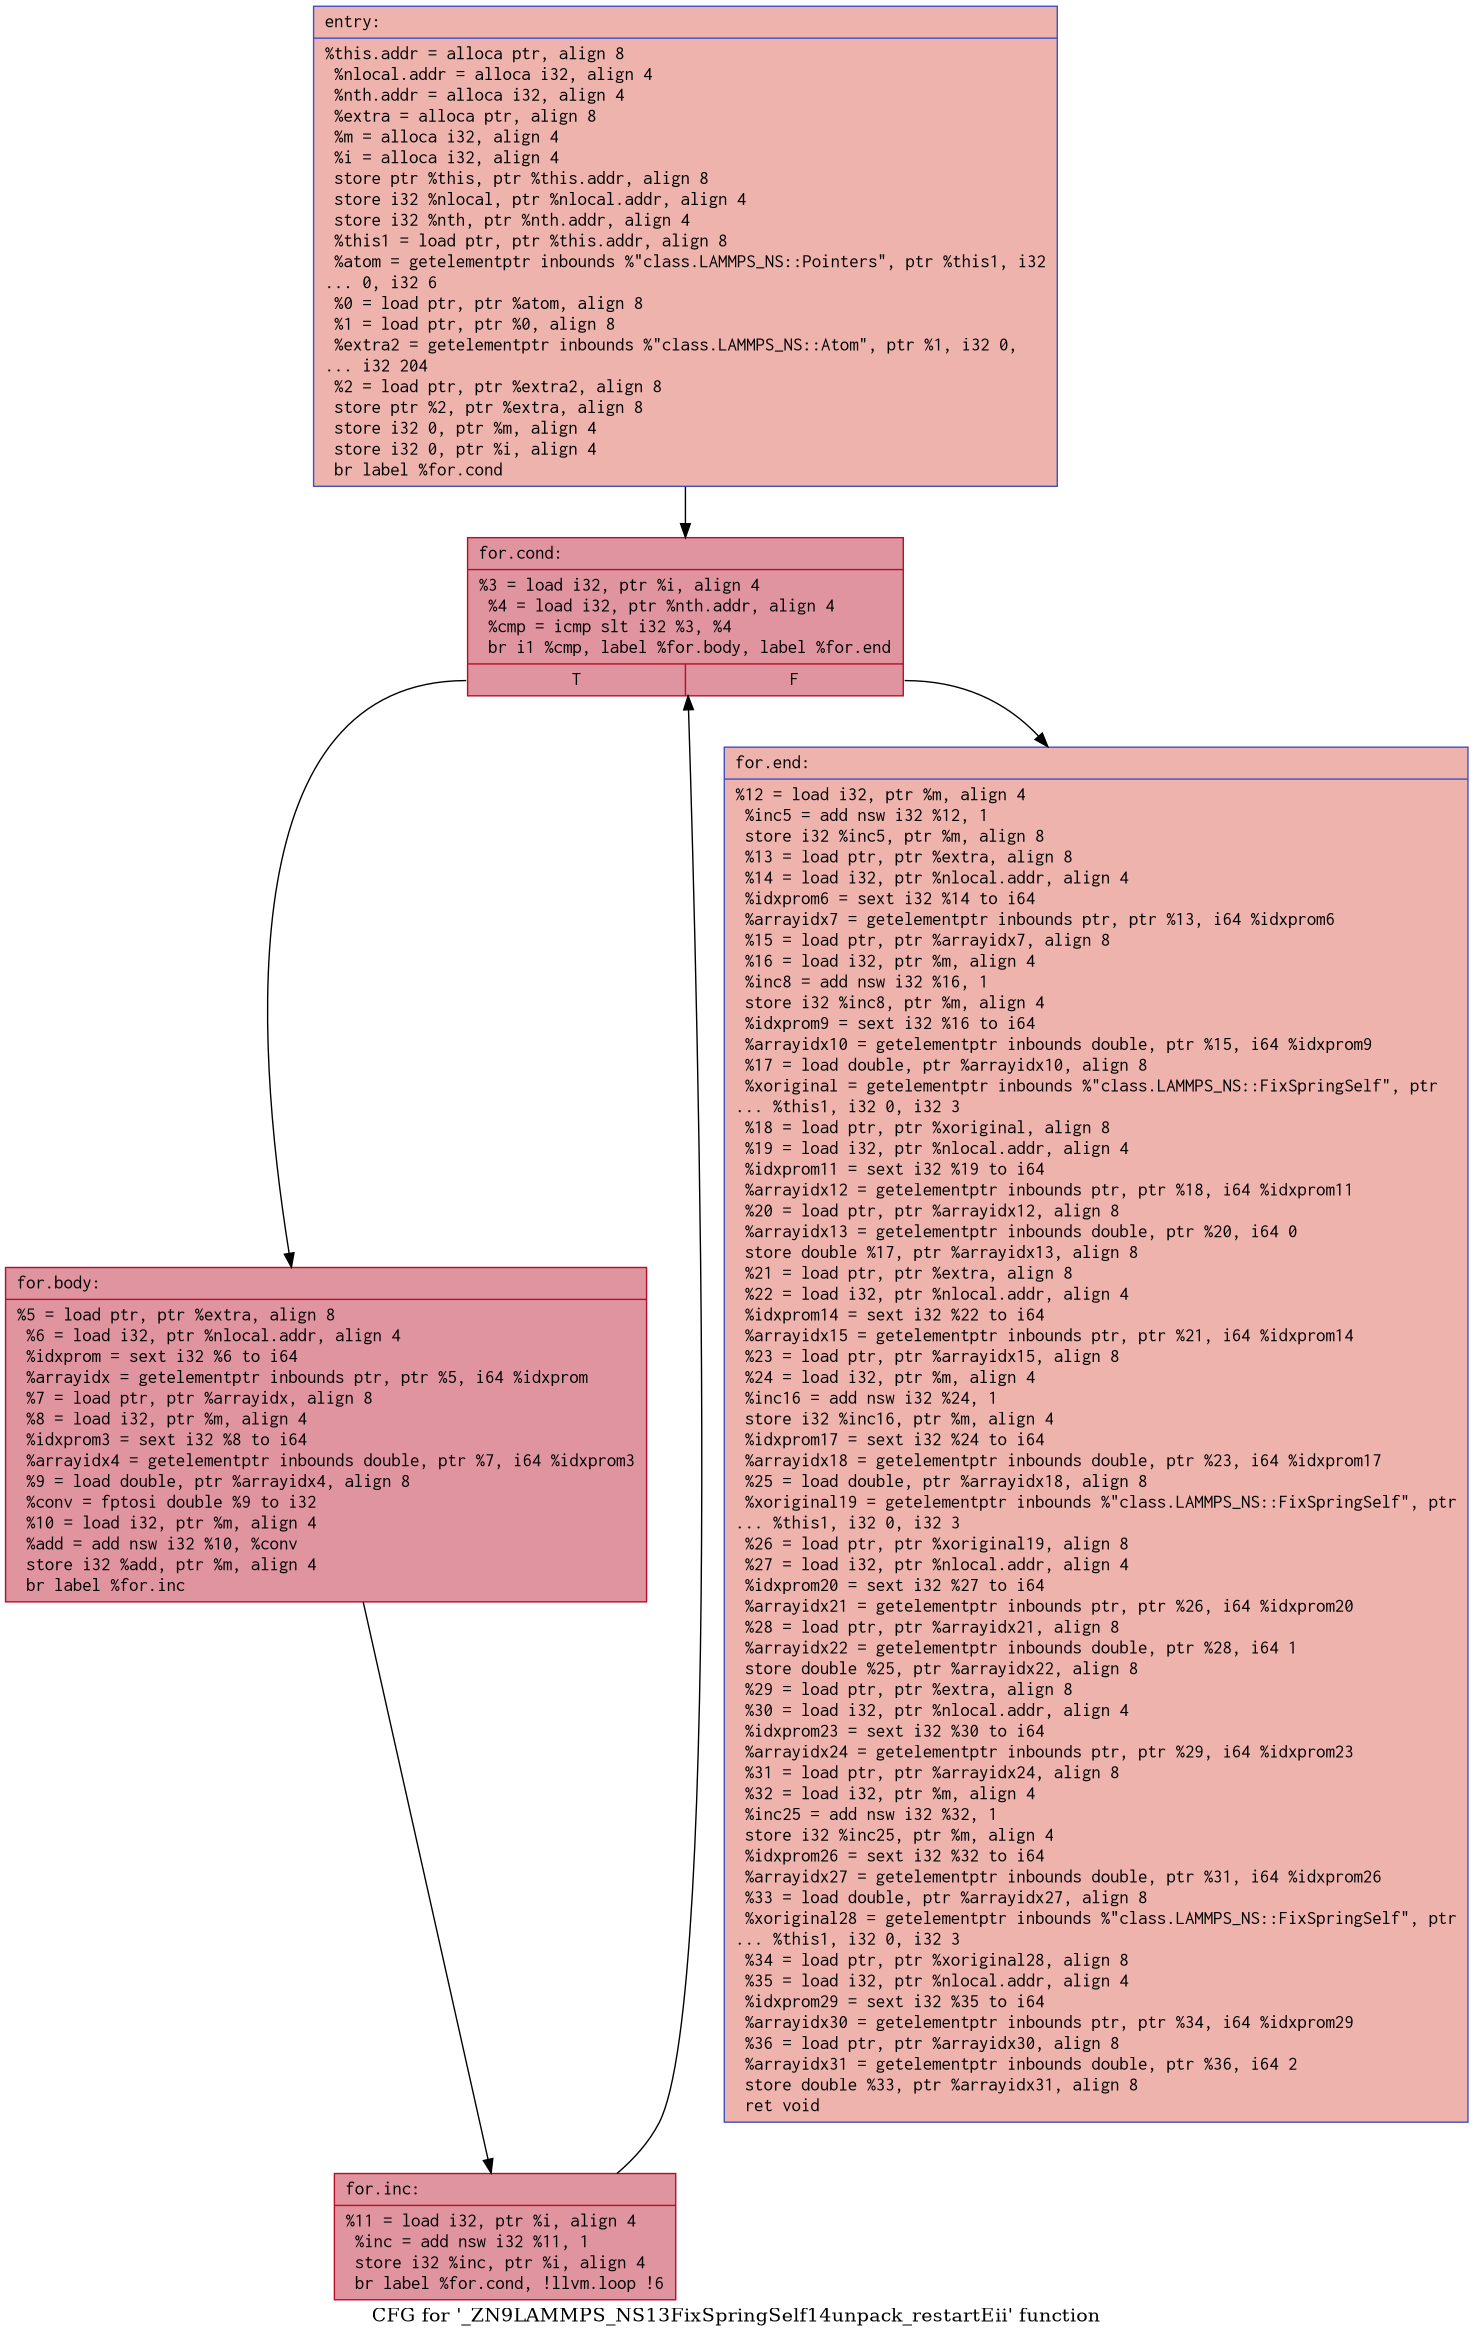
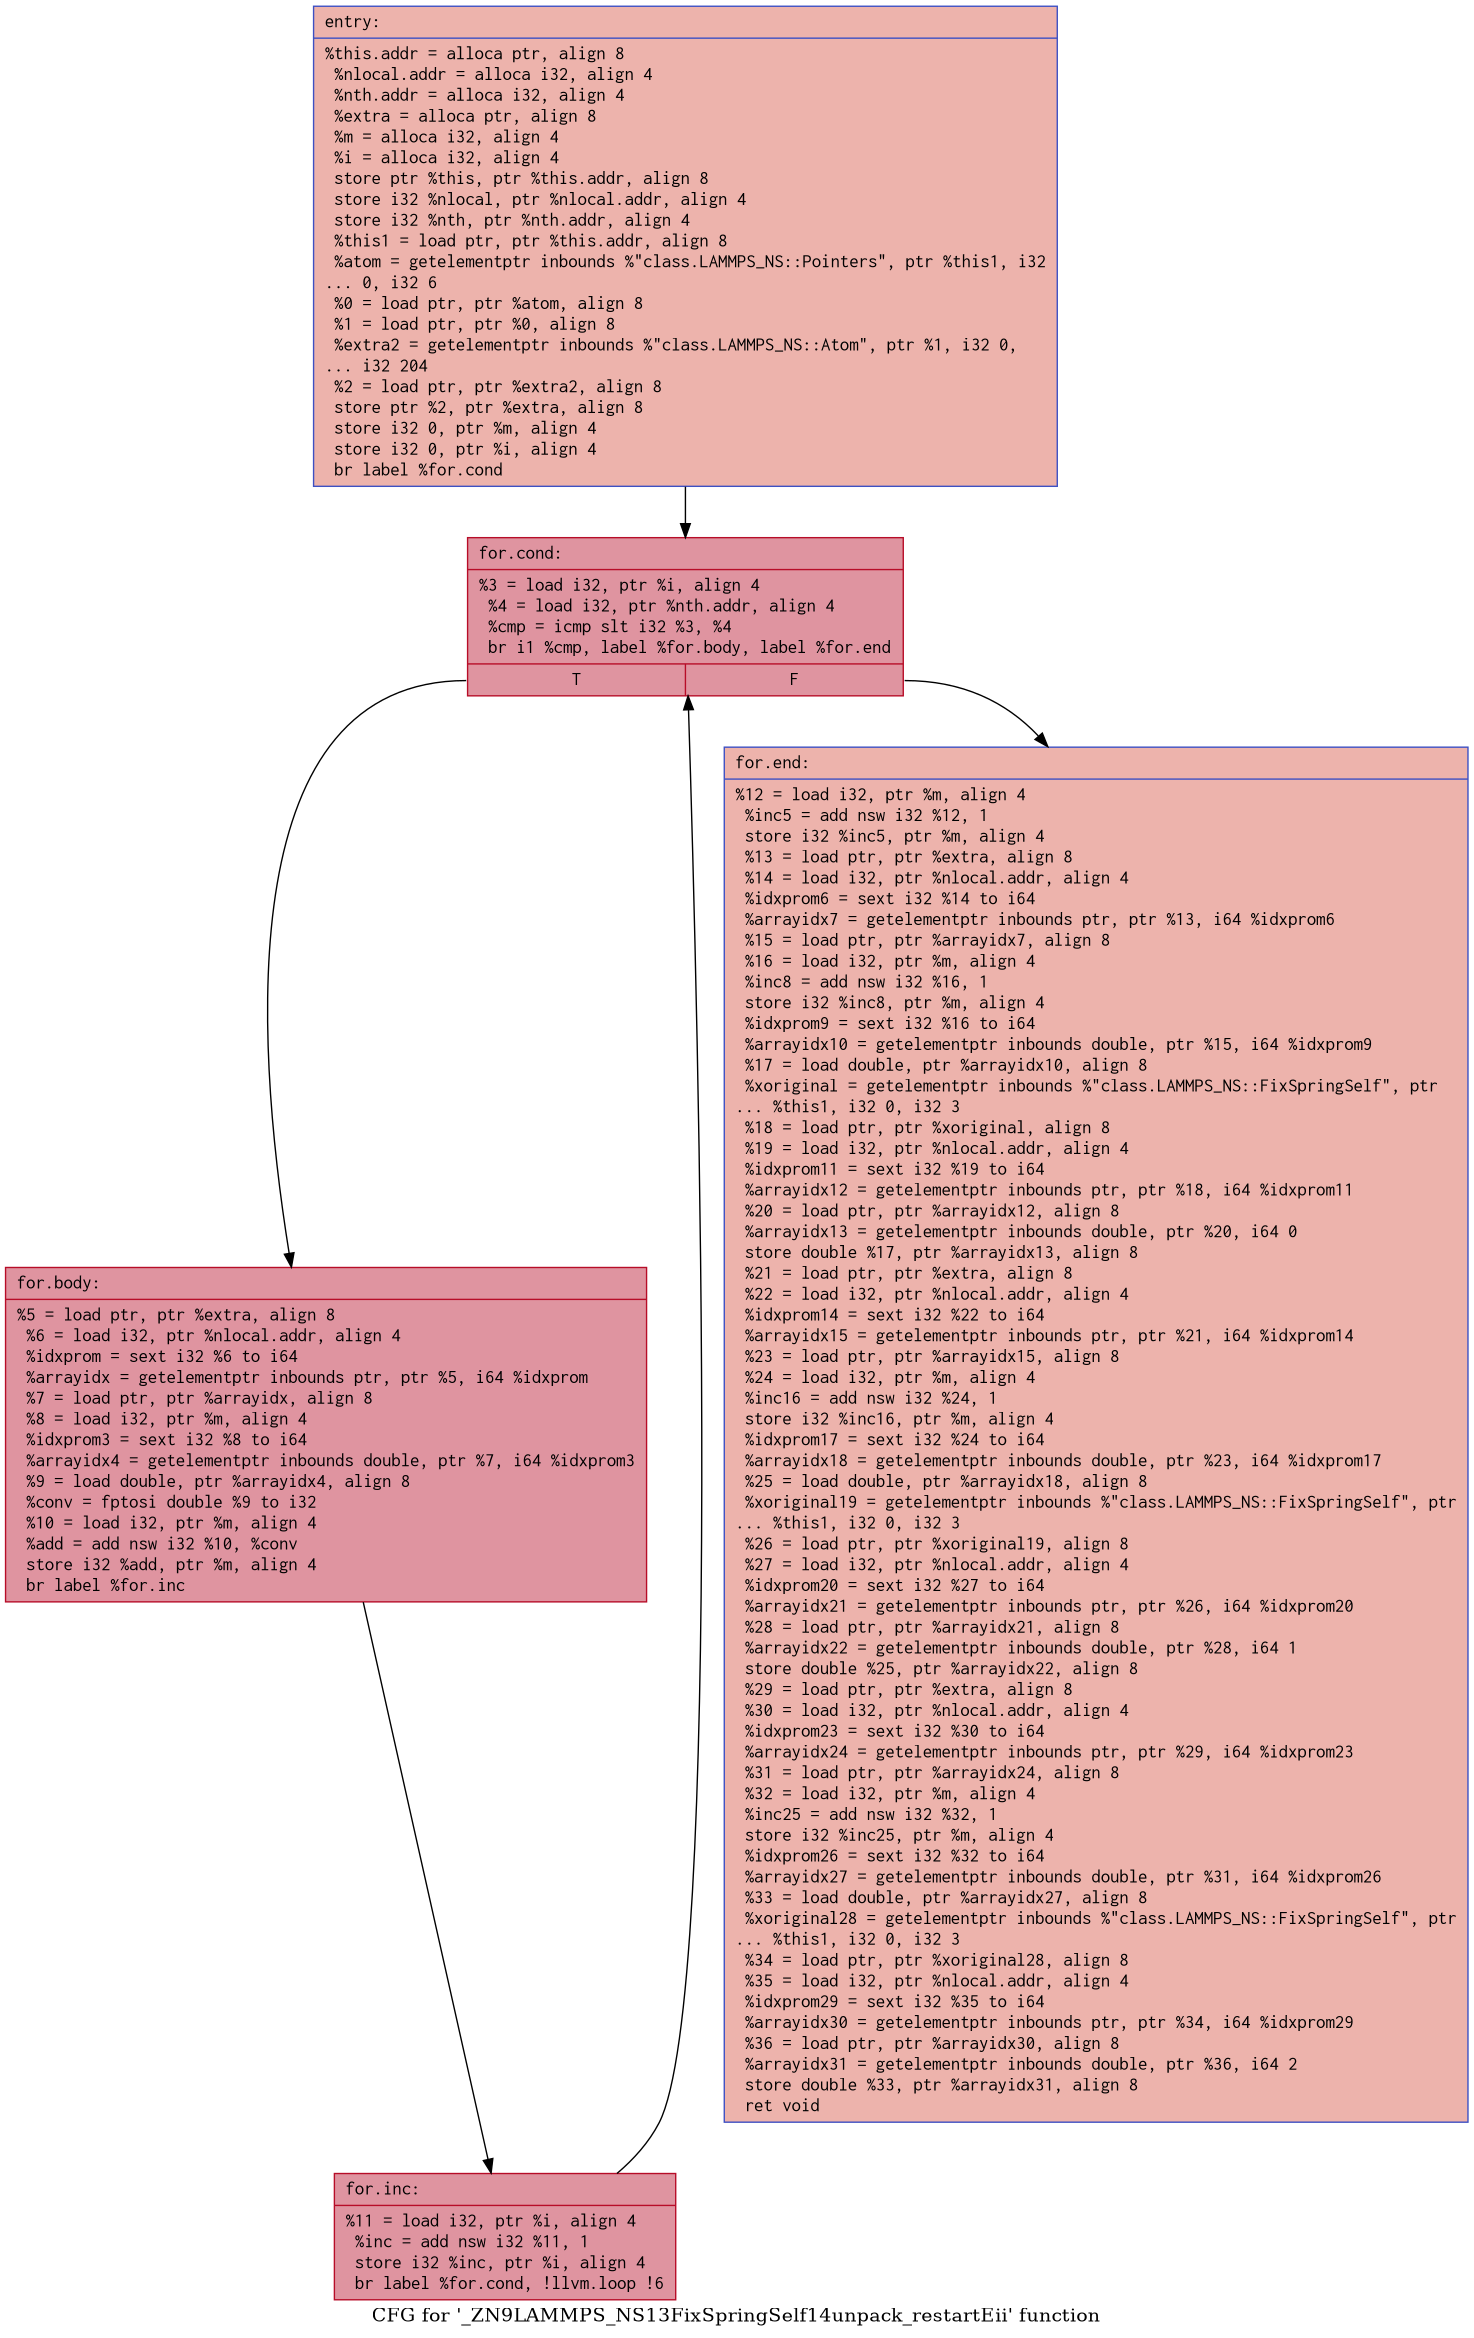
  digraph {
    label="CFG for '_ZN9LAMMPS_NS13FixSpringSelf14unpack_restartEii' function"
    node [color="#b70d28ff" fillcolor="#b70d2870" fontname=Courier shape=record style=filled]
    n1 [color="#3d50c3ff" fillcolor="#d6524470" label="{entry:\l|  %this.addr = alloca ptr, align 8\l  %nlocal.addr = alloca i32, align 4\l  %nth.addr = alloca i32, align 4\l  %extra = alloca ptr, align 8\l  %m = alloca i32, align 4\l  %i = alloca i32, align 4\l  store ptr %this, ptr %this.addr, align 8\l  store i32 %nlocal, ptr %nlocal.addr, align 4\l  store i32 %nth, ptr %nth.addr, align 4\l  %this1 = load ptr, ptr %this.addr, align 8\l  %atom = getelementptr inbounds %\"class.LAMMPS_NS::Pointers\", ptr %this1, i32\l... 0, i32 6\l  %0 = load ptr, ptr %atom, align 8\l  %1 = load ptr, ptr %0, align 8\l  %extra2 = getelementptr inbounds %\"class.LAMMPS_NS::Atom\", ptr %1, i32 0,\l... i32 204\l  %2 = load ptr, ptr %extra2, align 8\l  store ptr %2, ptr %extra, align 8\l  store i32 0, ptr %m, align 4\l  store i32 0, ptr %i, align 4\l  br label %for.cond\l}"]
    n2 [label="{for.cond:\l|  %3 = load i32, ptr %i, align 4\l  %4 = load i32, ptr %nth.addr, align 4\l  %cmp = icmp slt i32 %3, %4\l  br i1 %cmp, label %for.body, label %for.end\l|{<s0>T|<s1>F}}"]
    n3 [label="{for.body:\l|  %5 = load ptr, ptr %extra, align 8\l  %6 = load i32, ptr %nlocal.addr, align 4\l  %idxprom = sext i32 %6 to i64\l  %arrayidx = getelementptr inbounds ptr, ptr %5, i64 %idxprom\l  %7 = load ptr, ptr %arrayidx, align 8\l  %8 = load i32, ptr %m, align 4\l  %idxprom3 = sext i32 %8 to i64\l  %arrayidx4 = getelementptr inbounds double, ptr %7, i64 %idxprom3\l  %9 = load double, ptr %arrayidx4, align 8\l  %conv = fptosi double %9 to i32\l  %10 = load i32, ptr %m, align 4\l  %add = add nsw i32 %10, %conv\l  store i32 %add, ptr %m, align 4\l  br label %for.inc\l}"]
-   n4 [color="#3d50c3ff" fillcolor="#d6524470" label="{for.end:\l|  %12 = load i32, ptr %m, align 4\l  %inc5 = add nsw i32 %12, 1\l  store i32 %inc5, ptr %m, align 8\l  %13 = load ptr, ptr %extra, align 8\l  %14 = load i32, ptr %nlocal.addr, align 4\l  %idxprom6 = sext i32 %14 to i64\l  %arrayidx7 = getelementptr inbounds ptr, ptr %13, i64 %idxprom6\l  %15 = load ptr, ptr %arrayidx7, align 8\l  %16 = load i32, ptr %m, align 4\l  %inc8 = add nsw i32 %16, 1\l  store i32 %inc8, ptr %m, align 4\l  %idxprom9 = sext i32 %16 to i64\l  %arrayidx10 = getelementptr inbounds double, ptr %15, i64 %idxprom9\l  %17 = load double, ptr %arrayidx10, align 8\l  %xoriginal = getelementptr inbounds %\"class.LAMMPS_NS::FixSpringSelf\", ptr\l... %this1, i32 0, i32 3\l  %18 = load ptr, ptr %xoriginal, align 8\l  %19 = load i32, ptr %nlocal.addr, align 4\l  %idxprom11 = sext i32 %19 to i64\l  %arrayidx12 = getelementptr inbounds ptr, ptr %18, i64 %idxprom11\l  %20 = load ptr, ptr %arrayidx12, align 8\l  %arrayidx13 = getelementptr inbounds double, ptr %20, i64 0\l  store double %17, ptr %arrayidx13, align 8\l  %21 = load ptr, ptr %extra, align 8\l  %22 = load i32, ptr %nlocal.addr, align 4\l  %idxprom14 = sext i32 %22 to i64\l  %arrayidx15 = getelementptr inbounds ptr, ptr %21, i64 %idxprom14\l  %23 = load ptr, ptr %arrayidx15, align 8\l  %24 = load i32, ptr %m, align 4\l  %inc16 = add nsw i32 %24, 1\l  store i32 %inc16, ptr %m, align 4\l  %idxprom17 = sext i32 %24 to i64\l  %arrayidx18 = getelementptr inbounds double, ptr %23, i64 %idxprom17\l  %25 = load double, ptr %arrayidx18, align 8\l  %xoriginal19 = getelementptr inbounds %\"class.LAMMPS_NS::FixSpringSelf\", ptr\l... %this1, i32 0, i32 3\l  %26 = load ptr, ptr %xoriginal19, align 8\l  %27 = load i32, ptr %nlocal.addr, align 4\l  %idxprom20 = sext i32 %27 to i64\l  %arrayidx21 = getelementptr inbounds ptr, ptr %26, i64 %idxprom20\l  %28 = load ptr, ptr %arrayidx21, align 8\l  %arrayidx22 = getelementptr inbounds double, ptr %28, i64 1\l  store double %25, ptr %arrayidx22, align 8\l  %29 = load ptr, ptr %extra, align 8\l  %30 = load i32, ptr %nlocal.addr, align 4\l  %idxprom23 = sext i32 %30 to i64\l  %arrayidx24 = getelementptr inbounds ptr, ptr %29, i64 %idxprom23\l  %31 = load ptr, ptr %arrayidx24, align 8\l  %32 = load i32, ptr %m, align 4\l  %inc25 = add nsw i32 %32, 1\l  store i32 %inc25, ptr %m, align 4\l  %idxprom26 = sext i32 %32 to i64\l  %arrayidx27 = getelementptr inbounds double, ptr %31, i64 %idxprom26\l  %33 = load double, ptr %arrayidx27, align 8\l  %xoriginal28 = getelementptr inbounds %\"class.LAMMPS_NS::FixSpringSelf\", ptr\l... %this1, i32 0, i32 3\l  %34 = load ptr, ptr %xoriginal28, align 8\l  %35 = load i32, ptr %nlocal.addr, align 4\l  %idxprom29 = sext i32 %35 to i64\l  %arrayidx30 = getelementptr inbounds ptr, ptr %34, i64 %idxprom29\l  %36 = load ptr, ptr %arrayidx30, align 8\l  %arrayidx31 = getelementptr inbounds double, ptr %36, i64 2\l  store double %33, ptr %arrayidx31, align 8\l  ret void\l}"]
+   n4 [color="#3d50c3ff" fillcolor="#d6524470" label="{for.end:\l|  %12 = load i32, ptr %m, align 4\l  %inc5 = add nsw i32 %12, 1\l  store i32 %inc5, ptr %m, align 4\l  %13 = load ptr, ptr %extra, align 8\l  %14 = load i32, ptr %nlocal.addr, align 4\l  %idxprom6 = sext i32 %14 to i64\l  %arrayidx7 = getelementptr inbounds ptr, ptr %13, i64 %idxprom6\l  %15 = load ptr, ptr %arrayidx7, align 8\l  %16 = load i32, ptr %m, align 4\l  %inc8 = add nsw i32 %16, 1\l  store i32 %inc8, ptr %m, align 4\l  %idxprom9 = sext i32 %16 to i64\l  %arrayidx10 = getelementptr inbounds double, ptr %15, i64 %idxprom9\l  %17 = load double, ptr %arrayidx10, align 8\l  %xoriginal = getelementptr inbounds %\"class.LAMMPS_NS::FixSpringSelf\", ptr\l... %this1, i32 0, i32 3\l  %18 = load ptr, ptr %xoriginal, align 8\l  %19 = load i32, ptr %nlocal.addr, align 4\l  %idxprom11 = sext i32 %19 to i64\l  %arrayidx12 = getelementptr inbounds ptr, ptr %18, i64 %idxprom11\l  %20 = load ptr, ptr %arrayidx12, align 8\l  %arrayidx13 = getelementptr inbounds double, ptr %20, i64 0\l  store double %17, ptr %arrayidx13, align 8\l  %21 = load ptr, ptr %extra, align 8\l  %22 = load i32, ptr %nlocal.addr, align 4\l  %idxprom14 = sext i32 %22 to i64\l  %arrayidx15 = getelementptr inbounds ptr, ptr %21, i64 %idxprom14\l  %23 = load ptr, ptr %arrayidx15, align 8\l  %24 = load i32, ptr %m, align 4\l  %inc16 = add nsw i32 %24, 1\l  store i32 %inc16, ptr %m, align 4\l  %idxprom17 = sext i32 %24 to i64\l  %arrayidx18 = getelementptr inbounds double, ptr %23, i64 %idxprom17\l  %25 = load double, ptr %arrayidx18, align 8\l  %xoriginal19 = getelementptr inbounds %\"class.LAMMPS_NS::FixSpringSelf\", ptr\l... %this1, i32 0, i32 3\l  %26 = load ptr, ptr %xoriginal19, align 8\l  %27 = load i32, ptr %nlocal.addr, align 4\l  %idxprom20 = sext i32 %27 to i64\l  %arrayidx21 = getelementptr inbounds ptr, ptr %26, i64 %idxprom20\l  %28 = load ptr, ptr %arrayidx21, align 8\l  %arrayidx22 = getelementptr inbounds double, ptr %28, i64 1\l  store double %25, ptr %arrayidx22, align 8\l  %29 = load ptr, ptr %extra, align 8\l  %30 = load i32, ptr %nlocal.addr, align 4\l  %idxprom23 = sext i32 %30 to i64\l  %arrayidx24 = getelementptr inbounds ptr, ptr %29, i64 %idxprom23\l  %31 = load ptr, ptr %arrayidx24, align 8\l  %32 = load i32, ptr %m, align 4\l  %inc25 = add nsw i32 %32, 1\l  store i32 %inc25, ptr %m, align 4\l  %idxprom26 = sext i32 %32 to i64\l  %arrayidx27 = getelementptr inbounds double, ptr %31, i64 %idxprom26\l  %33 = load double, ptr %arrayidx27, align 8\l  %xoriginal28 = getelementptr inbounds %\"class.LAMMPS_NS::FixSpringSelf\", ptr\l... %this1, i32 0, i32 3\l  %34 = load ptr, ptr %xoriginal28, align 8\l  %35 = load i32, ptr %nlocal.addr, align 4\l  %idxprom29 = sext i32 %35 to i64\l  %arrayidx30 = getelementptr inbounds ptr, ptr %34, i64 %idxprom29\l  %36 = load ptr, ptr %arrayidx30, align 8\l  %arrayidx31 = getelementptr inbounds double, ptr %36, i64 2\l  store double %33, ptr %arrayidx31, align 8\l  ret void\l}"]
    n5 [label="{for.inc:\l|  %11 = load i32, ptr %i, align 4\l  %inc = add nsw i32 %11, 1\l  store i32 %inc, ptr %i, align 4\l  br label %for.cond, !llvm.loop !6\l}"]
    n1 -> n2
    n2 -> n3 [tailport=s0]
    n2 -> n4 [tailport=s1]
    n3 -> n5
    n5 -> n2
  }
